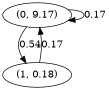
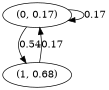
  digraph {
-   n1 [label="(0, 9.17)"]
-   n2 [label="(1, 0.18)"]
+   n1 [label="(0, 0.17)"]
+   n2 [label="(1, 0.68)"]
    n1 -> n1 [label=0.17]
    n1 -> n2 [label=0.54]
    n2 -> n1 [label=0.17]
  }
